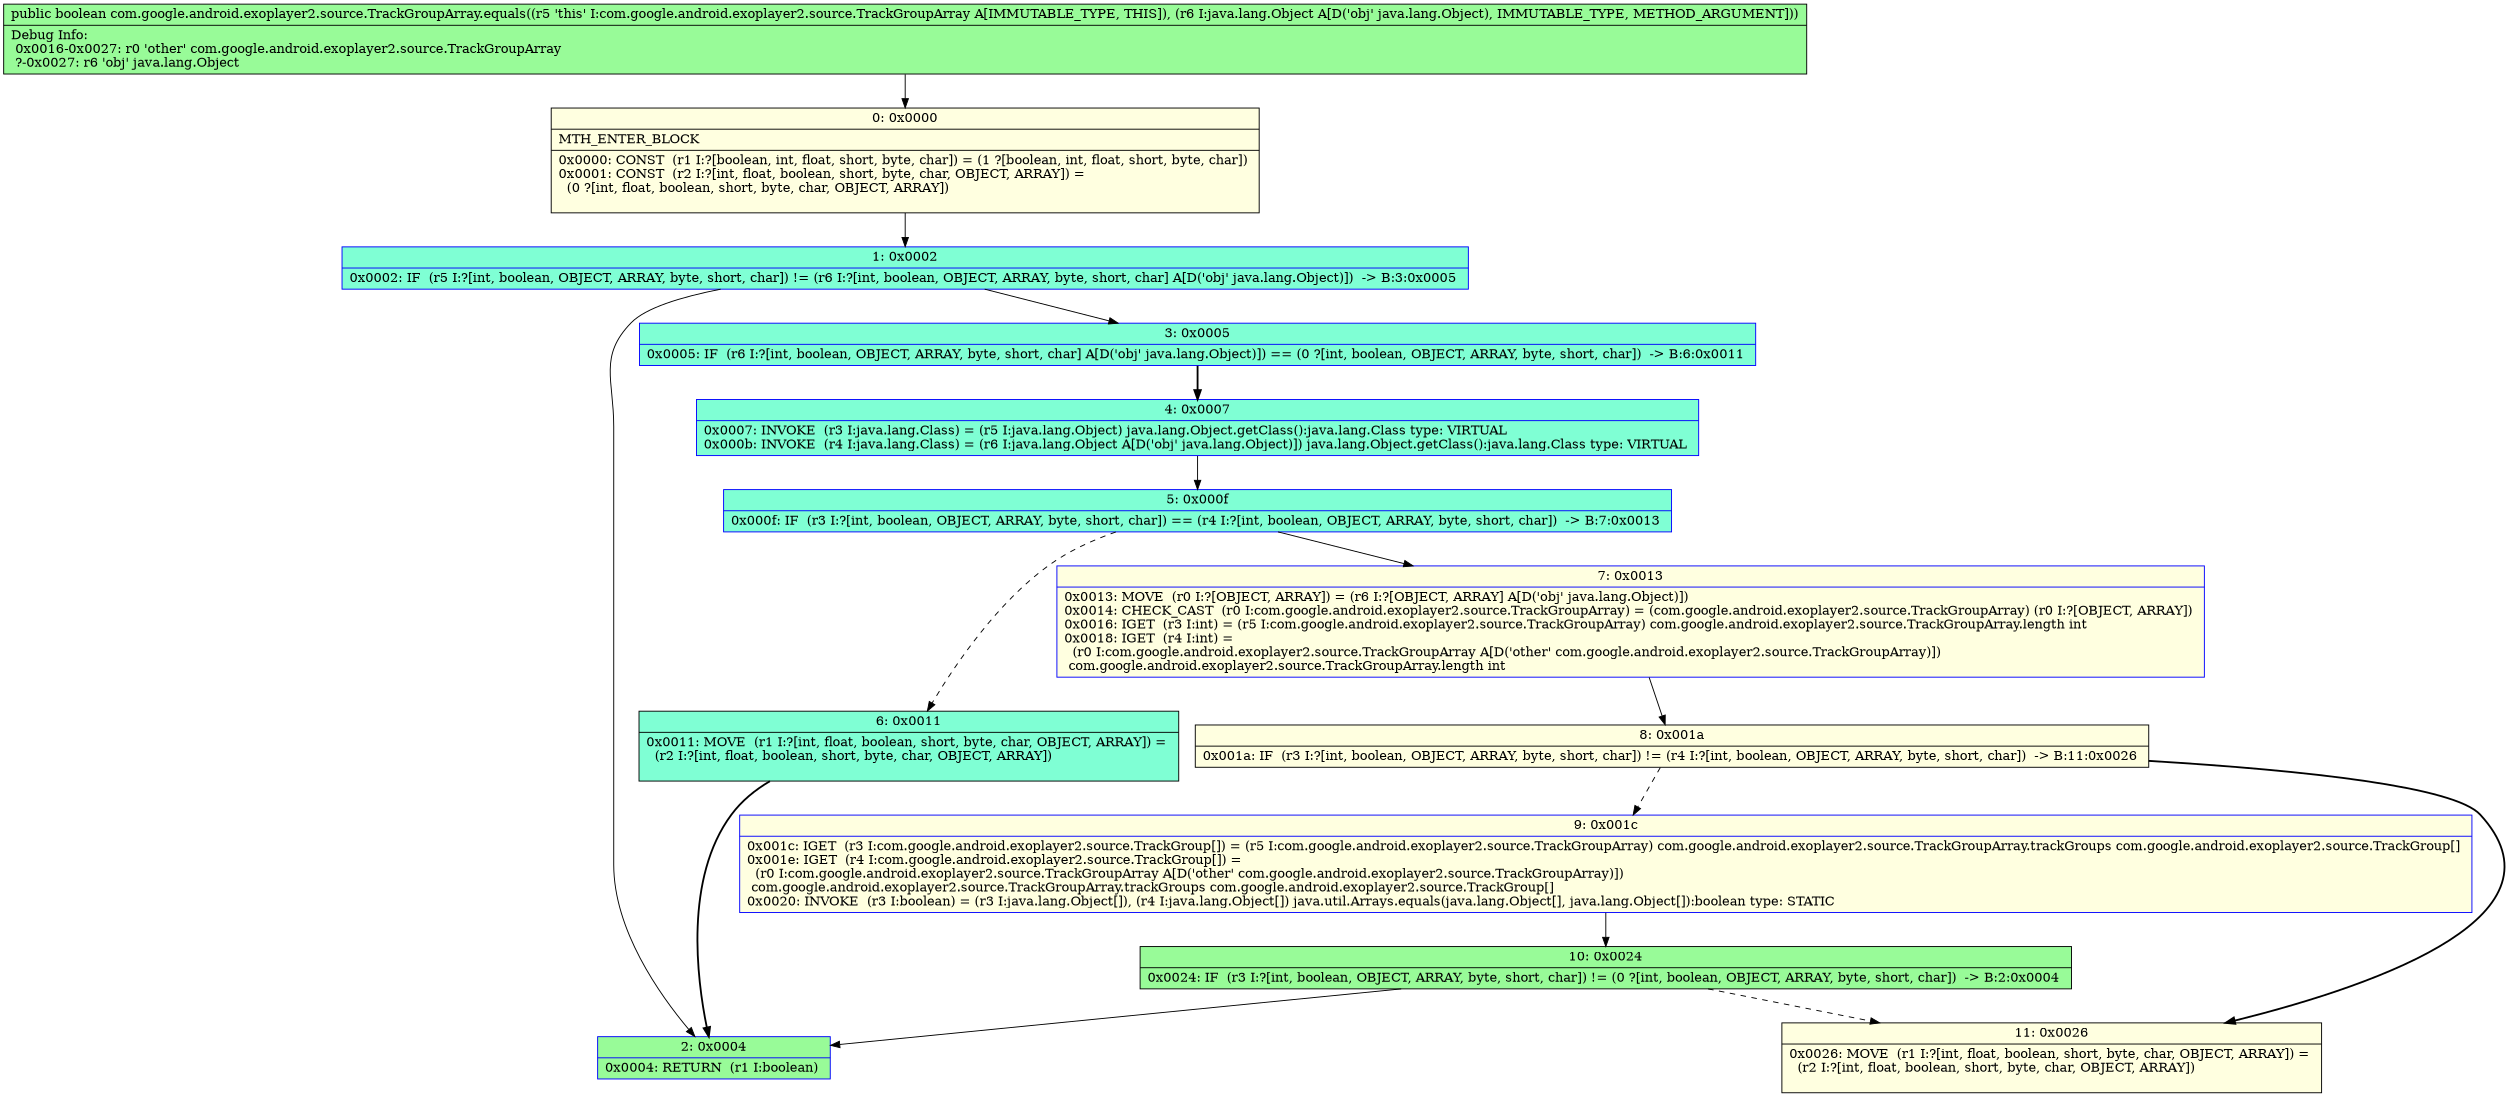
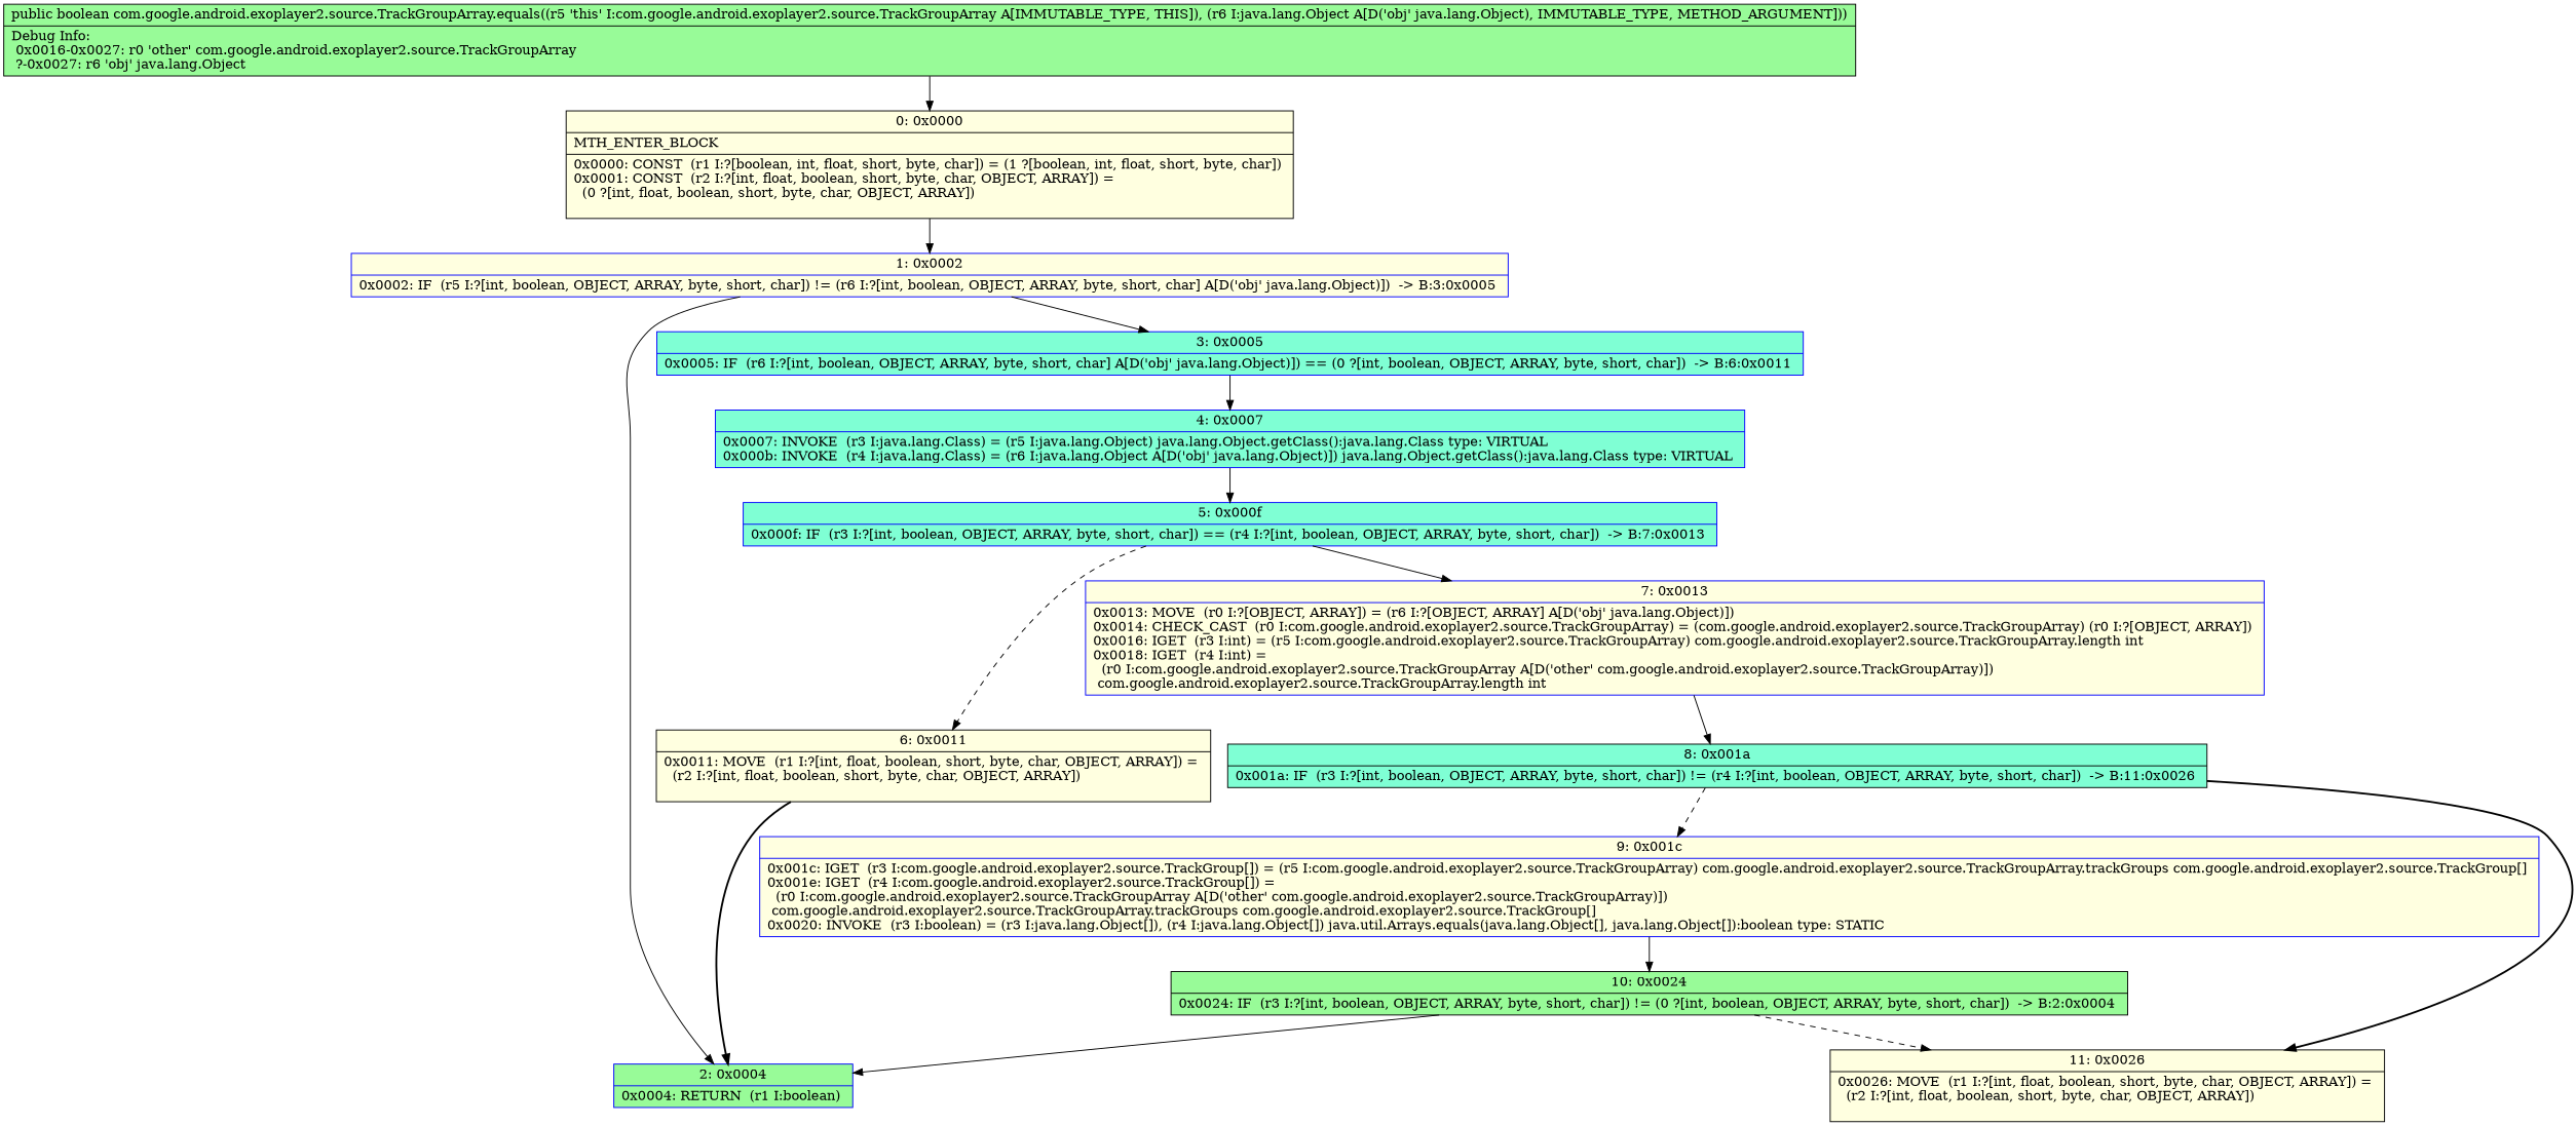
  digraph {
    node [color=blue fillcolor=aquamarine shape=record style=filled]
    edge [style=solid]
    n1 [color=black fillcolor=lightyellow label="{0\:\ 0x0000|MTH_ENTER_BLOCK\l|0x0000: CONST  (r1 I:?[boolean, int, float, short, byte, char]) = (1 ?[boolean, int, float, short, byte, char]) \l0x0001: CONST  (r2 I:?[int, float, boolean, short, byte, char, OBJECT, ARRAY]) = \l  (0 ?[int, float, boolean, short, byte, char, OBJECT, ARRAY])\l \l}"]
-   n2 [label="{1\:\ 0x0002|0x0002: IF  (r5 I:?[int, boolean, OBJECT, ARRAY, byte, short, char]) != (r6 I:?[int, boolean, OBJECT, ARRAY, byte, short, char] A[D('obj' java.lang.Object)])  \-\> B:3:0x0005 \l}"]
+   n2 [fillcolor=lightyellow label="{1\:\ 0x0002|0x0002: IF  (r5 I:?[int, boolean, OBJECT, ARRAY, byte, short, char]) != (r6 I:?[int, boolean, OBJECT, ARRAY, byte, short, char] A[D('obj' java.lang.Object)])  \-\> B:3:0x0005 \l}"]
    n3 [fillcolor=palegreen label="{2\:\ 0x0004|0x0004: RETURN  (r1 I:boolean) \l}"]
    n4 [label="{3\:\ 0x0005|0x0005: IF  (r6 I:?[int, boolean, OBJECT, ARRAY, byte, short, char] A[D('obj' java.lang.Object)]) == (0 ?[int, boolean, OBJECT, ARRAY, byte, short, char])  \-\> B:6:0x0011 \l}"]
    n5 [label="{4\:\ 0x0007|0x0007: INVOKE  (r3 I:java.lang.Class) = (r5 I:java.lang.Object) java.lang.Object.getClass():java.lang.Class type: VIRTUAL \l0x000b: INVOKE  (r4 I:java.lang.Class) = (r6 I:java.lang.Object A[D('obj' java.lang.Object)]) java.lang.Object.getClass():java.lang.Class type: VIRTUAL \l}"]
    n6 [label="{5\:\ 0x000f|0x000f: IF  (r3 I:?[int, boolean, OBJECT, ARRAY, byte, short, char]) == (r4 I:?[int, boolean, OBJECT, ARRAY, byte, short, char])  \-\> B:7:0x0013 \l}"]
-   n7 [color=black label="{6\:\ 0x0011|0x0011: MOVE  (r1 I:?[int, float, boolean, short, byte, char, OBJECT, ARRAY]) = \l  (r2 I:?[int, float, boolean, short, byte, char, OBJECT, ARRAY])\l \l}"]
+   n7 [color=black fillcolor=lightyellow label="{6\:\ 0x0011|0x0011: MOVE  (r1 I:?[int, float, boolean, short, byte, char, OBJECT, ARRAY]) = \l  (r2 I:?[int, float, boolean, short, byte, char, OBJECT, ARRAY])\l \l}"]
    n8 [fillcolor=lightyellow label="{7\:\ 0x0013|0x0013: MOVE  (r0 I:?[OBJECT, ARRAY]) = (r6 I:?[OBJECT, ARRAY] A[D('obj' java.lang.Object)]) \l0x0014: CHECK_CAST  (r0 I:com.google.android.exoplayer2.source.TrackGroupArray) = (com.google.android.exoplayer2.source.TrackGroupArray) (r0 I:?[OBJECT, ARRAY]) \l0x0016: IGET  (r3 I:int) = (r5 I:com.google.android.exoplayer2.source.TrackGroupArray) com.google.android.exoplayer2.source.TrackGroupArray.length int \l0x0018: IGET  (r4 I:int) = \l  (r0 I:com.google.android.exoplayer2.source.TrackGroupArray A[D('other' com.google.android.exoplayer2.source.TrackGroupArray)])\l com.google.android.exoplayer2.source.TrackGroupArray.length int \l}"]
-   n9 [color=black fillcolor=lightyellow label="{8\:\ 0x001a|0x001a: IF  (r3 I:?[int, boolean, OBJECT, ARRAY, byte, short, char]) != (r4 I:?[int, boolean, OBJECT, ARRAY, byte, short, char])  \-\> B:11:0x0026 \l}"]
+   n9 [color=black label="{8\:\ 0x001a|0x001a: IF  (r3 I:?[int, boolean, OBJECT, ARRAY, byte, short, char]) != (r4 I:?[int, boolean, OBJECT, ARRAY, byte, short, char])  \-\> B:11:0x0026 \l}"]
    n10 [fillcolor=lightyellow label="{9\:\ 0x001c|0x001c: IGET  (r3 I:com.google.android.exoplayer2.source.TrackGroup[]) = (r5 I:com.google.android.exoplayer2.source.TrackGroupArray) com.google.android.exoplayer2.source.TrackGroupArray.trackGroups com.google.android.exoplayer2.source.TrackGroup[] \l0x001e: IGET  (r4 I:com.google.android.exoplayer2.source.TrackGroup[]) = \l  (r0 I:com.google.android.exoplayer2.source.TrackGroupArray A[D('other' com.google.android.exoplayer2.source.TrackGroupArray)])\l com.google.android.exoplayer2.source.TrackGroupArray.trackGroups com.google.android.exoplayer2.source.TrackGroup[] \l0x0020: INVOKE  (r3 I:boolean) = (r3 I:java.lang.Object[]), (r4 I:java.lang.Object[]) java.util.Arrays.equals(java.lang.Object[], java.lang.Object[]):boolean type: STATIC \l}"]
    n11 [color=black fillcolor=lightyellow label="{11\:\ 0x0026|0x0026: MOVE  (r1 I:?[int, float, boolean, short, byte, char, OBJECT, ARRAY]) = \l  (r2 I:?[int, float, boolean, short, byte, char, OBJECT, ARRAY])\l \l}"]
    n12 [color=black fillcolor=palegreen label="{10\:\ 0x0024|0x0024: IF  (r3 I:?[int, boolean, OBJECT, ARRAY, byte, short, char]) != (0 ?[int, boolean, OBJECT, ARRAY, byte, short, char])  \-\> B:2:0x0004 \l}"]
    n13 [color=black fillcolor=palegreen label="{public boolean com.google.android.exoplayer2.source.TrackGroupArray.equals((r5 'this' I:com.google.android.exoplayer2.source.TrackGroupArray A[IMMUTABLE_TYPE, THIS]), (r6 I:java.lang.Object A[D('obj' java.lang.Object), IMMUTABLE_TYPE, METHOD_ARGUMENT]))  | Debug Info:\l  0x0016\-0x0027: r0 'other' com.google.android.exoplayer2.source.TrackGroupArray\l  ?\-0x0027: r6 'obj' java.lang.Object\l}"]
    n1 -> n2
    n2 -> n3
    n2 -> n4
-   n4 -> n5 [style=bold]
+   n4 -> n5
    n5 -> n6
    n6 -> n7 [style=dashed]
    n6 -> n8
    n7 -> n3 [style=bold]
    n8 -> n9
    n9 -> n10 [style=dashed]
    n9 -> n11 [style=bold]
    n10 -> n12
    n12 -> n3
    n12 -> n11 [style=dashed]
    n13 -> n1
  }
